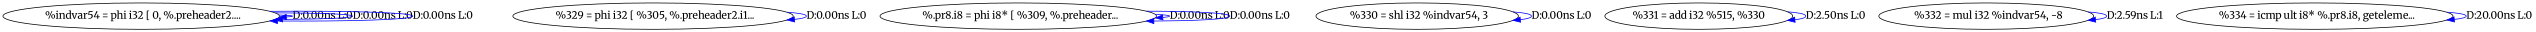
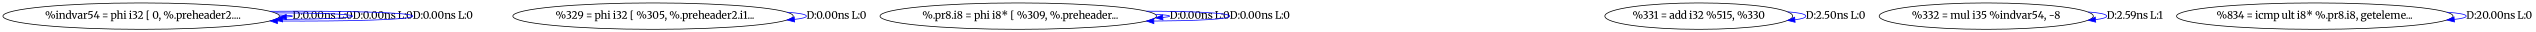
  digraph {
    fontname=Merriweather
    node [fontname=Merriweather]
    edge [color=blue fontname=Merriweather]
    n1 [label="  %indvar54 = phi i32 [ 0, %.preheader2...."]
    n2 [label="  %329 = phi i32 [ %305, %.preheader2.i1..."]
    n3 [label="  %.pr8.i8 = phi i8* [ %309, %.preheader..."]
-   n4 [label="  %330 = shl i32 %indvar54, 3"]
    n5 [label="%331 = add i32 %515, %330"]
-   n6 [label="  %332 = mul i32 %indvar54, -8"]
-   n7 [label="  %334 = icmp ult i8* %.pr8.i8, geteleme..."]
+   n6 [label="%332 = mul i35 %indvar54, -8"]
+   n7 [label="%834 = icmp ult i8* %.pr8.i8, geteleme..."]
    n1 -> n1 [label="D:0.00ns L:0"]
    n1 -> n1 [label="D:0.00ns L:0"]
    n1 -> n1 [label="D:0.00ns L:0"]
    n2 -> n2 [label="D:0.00ns L:0"]
    n3 -> n3 [label="D:0.00ns L:0"]
    n3 -> n3 [label="D:0.00ns L:0"]
-   n4 -> n4 [label="D:0.00ns L:0"]
    n5 -> n5 [label="D:2.50ns L:0"]
    n6 -> n6 [label="D:2.59ns L:1"]
    n7 -> n7 [label="D:20.00ns L:0"]
  }
